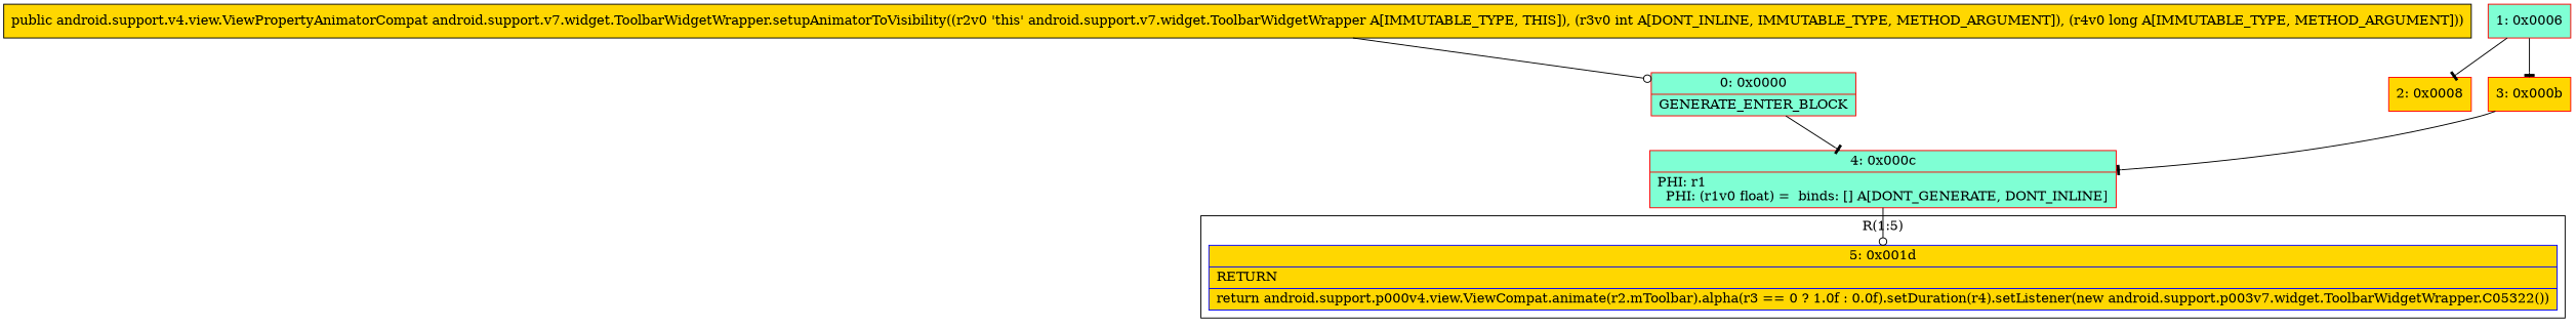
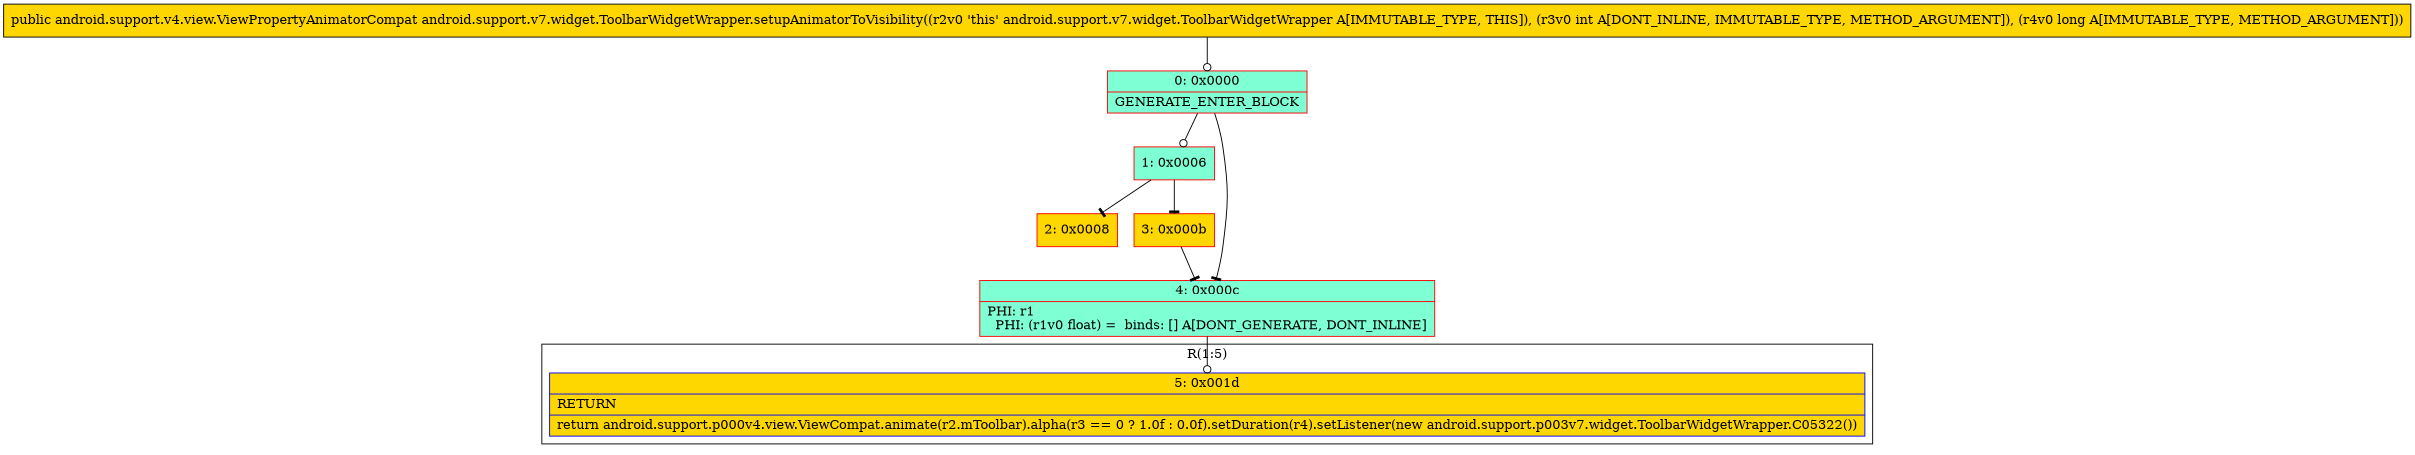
  digraph {
    node [color=red fillcolor=gold shape=record style=filled]
    edge [arrowhead=tee]
    n1 [color=blue label="{5\:\ 0x001d|RETURN\l|return android.support.p000v4.view.ViewCompat.animate(r2.mToolbar).alpha(r3 == 0 ? 1.0f : 0.0f).setDuration(r4).setListener(new android.support.p003v7.widget.ToolbarWidgetWrapper.C05322())\l}"]
    n2 [fillcolor=aquamarine label="{0\:\ 0x0000|GENERATE_ENTER_BLOCK\l}"]
    n3 [fillcolor=aquamarine label="{1\:\ 0x0006}"]
    n4 [fillcolor=aquamarine label="{4\:\ 0x000c|PHI: r1 \l  PHI: (r1v0 float) =  binds: [] A[DONT_GENERATE, DONT_INLINE]\l}"]
    n5 [label="{2\:\ 0x0008}"]
    n6 [label="{3\:\ 0x000b}"]
    n7 [label="{public android.support.v4.view.ViewPropertyAnimatorCompat android.support.v7.widget.ToolbarWidgetWrapper.setupAnimatorToVisibility((r2v0 'this' android.support.v7.widget.ToolbarWidgetWrapper A[IMMUTABLE_TYPE, THIS]), (r3v0 int A[DONT_INLINE, IMMUTABLE_TYPE, METHOD_ARGUMENT]), (r4v0 long A[IMMUTABLE_TYPE, METHOD_ARGUMENT])) }" color=""]
    subgraph cluster_1 {
      label="R(1:5)"
      n1
    }
+   n2 -> n3 [arrowhead=odot]
    n2 -> n4
    n3 -> n5
    n3 -> n6
    n4 -> n1 [arrowhead=odot]
    n6 -> n4
    n7 -> n2 [arrowhead=odot]
  }
